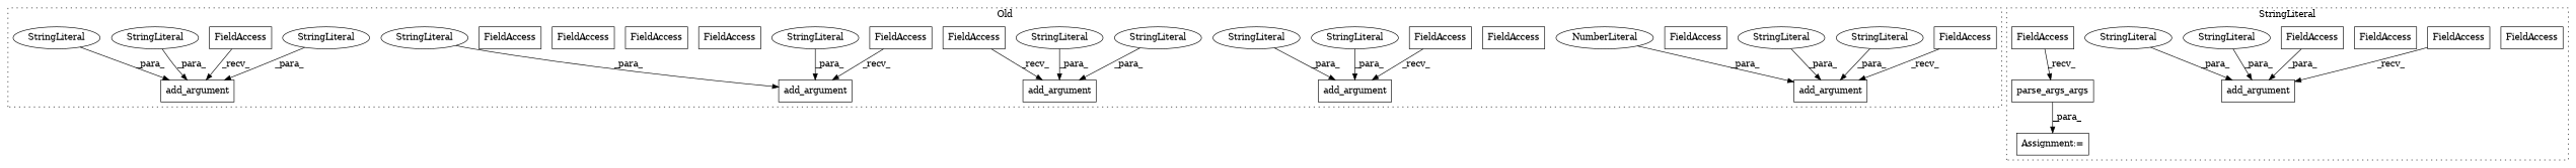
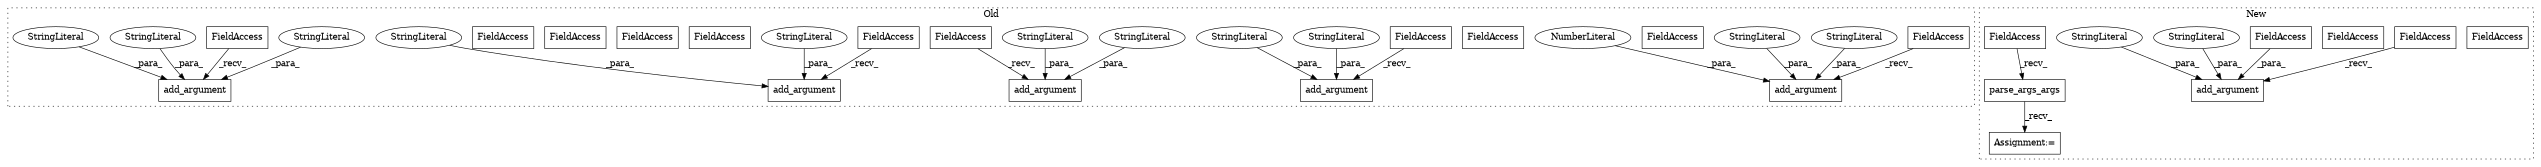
  digraph {
    node [a=22 l=6 s=12079 shape=box]
    n1 [a=32 l="13,1" label=add_argument s="12086,12124"]
    n2 [a=45 l=2 label=StringLiteral s=12122 shape=ellipse]
    n3 [a=45 l=15 label=StringLiteral s=12099 shape=ellipse]
    n4 [a=34 l=2 label=NumberLiteral s=12119 shape=ellipse]
    n5 [label=FieldAccess]
    n6 [a=32 l="13,1" label=add_argument s="12566,12597"]
    n7 [a=45 l=9 label=StringLiteral s=12579 shape=ellipse]
    n8 [a=32 l="13,1" label=add_argument s="12613,12646"]
    n9 [label=FieldAccess s=11887]
    n10 [a=32 l="13,1" label=add_argument s="12198,12242"]
    n11 [a=45 l=2 label=StringLiteral s=12595 shape=ellipse]
    n12 [a=32 l="13,1" label=add_argument s="11894,11941"]
    n13 [a=45 l=2 label=StringLiteral s=12240 shape=ellipse]
    n14 [a=45 l=12 label=StringLiteral s=11920 shape=ellipse]
    n15 [a=45 l=11 label=StringLiteral s=12626 shape=ellipse]
    n16 [a=45 l=2 label=StringLiteral s=12644 shape=ellipse]
    n17 [a=45 l=21 label=StringLiteral s=12211 shape=ellipse]
    n18 [a=45 l=12 label=StringLiteral s=11907 shape=ellipse]
    n19 [a=45 l=2 label=StringLiteral s=11939 shape=ellipse]
    n20 [label=FieldAccess s=11796]
    n21 [label=FieldAccess s=12191]
    n22 [label=FieldAccess s=12559]
    n23 [label=FieldAccess s=12606]
    n24 [label=FieldAccess s=11887]
    n25 [label=FieldAccess s=12191]
    n26 [label=FieldAccess s=12559]
    n27 [label=FieldAccess s=12606]
    n28 [label=FieldAccess]
    n29 [a=32 l=18 label=parse_args_args s=10719]
    n30 [a=7 l=2 label="Assignment:=" s=10710]
    n31 [label=FieldAccess s=10712]
    n32 [a=32 l="13,1" label=add_argument s="10541,10599"]
    n33 [l=3 label=FieldAccess s=10581]
    n34 [label=FieldAccess s=10534]
    n35 [a=45 l=14 label=StringLiteral s=10566 shape=ellipse]
    n36 [a=45 l=11 label=StringLiteral s=10554 shape=ellipse]
    n37 [label=FieldAccess s=10712]
    n38 [label=FieldAccess s=10534]
    subgraph cluster_1 {
      label=Old
      style=dotted
      n1
      n2
      n3
      n4
      n5
      n6
      n7
      n8
      n9
      n10
      n11
      n12
      n13
      n14
      n15
      n16
      n17
      n18
      n19
      n20
      n21
      n22
      n23
      n24
      n25
      n26
      n27
      n28
    }
    subgraph cluster_2 {
-     label=StringLiteral
+     label=New
      style=dotted
      n29
      n30
      n31
      n32
      n33
      n34
      n35
      n36
      n37
      n38
    }
    n2 -> n1 [label=_para_]
    n3 -> n1 [label=_para_]
    n4 -> n1 [label=_para_]
    n7 -> n6 [label=_para_]
    n11 -> n6 [label=_para_]
    n13 -> n10 [label=_para_]
    n14 -> n12 [label=_para_]
    n15 -> n8 [label=_para_]
    n16 -> n8 [label=_para_]
    n17 -> n10 [label=_para_]
    n18 -> n12 [label=_para_]
    n19 -> n12 [label=_para_]
    n24 -> n12 [label=_recv_]
    n25 -> n10 [label=_recv_]
    n26 -> n6 [label=_recv_]
    n27 -> n8 [label=_recv_]
    n28 -> n1 [label=_recv_]
-   n29 -> n30 [label=_para_]
+   n29 -> n30 [label=_recv_]
    n33 -> n32 [label=_para_]
    n35 -> n32 [label=_para_]
    n36 -> n32 [label=_para_]
    n37 -> n29 [label=_recv_]
    n38 -> n32 [label=_recv_]
  }
